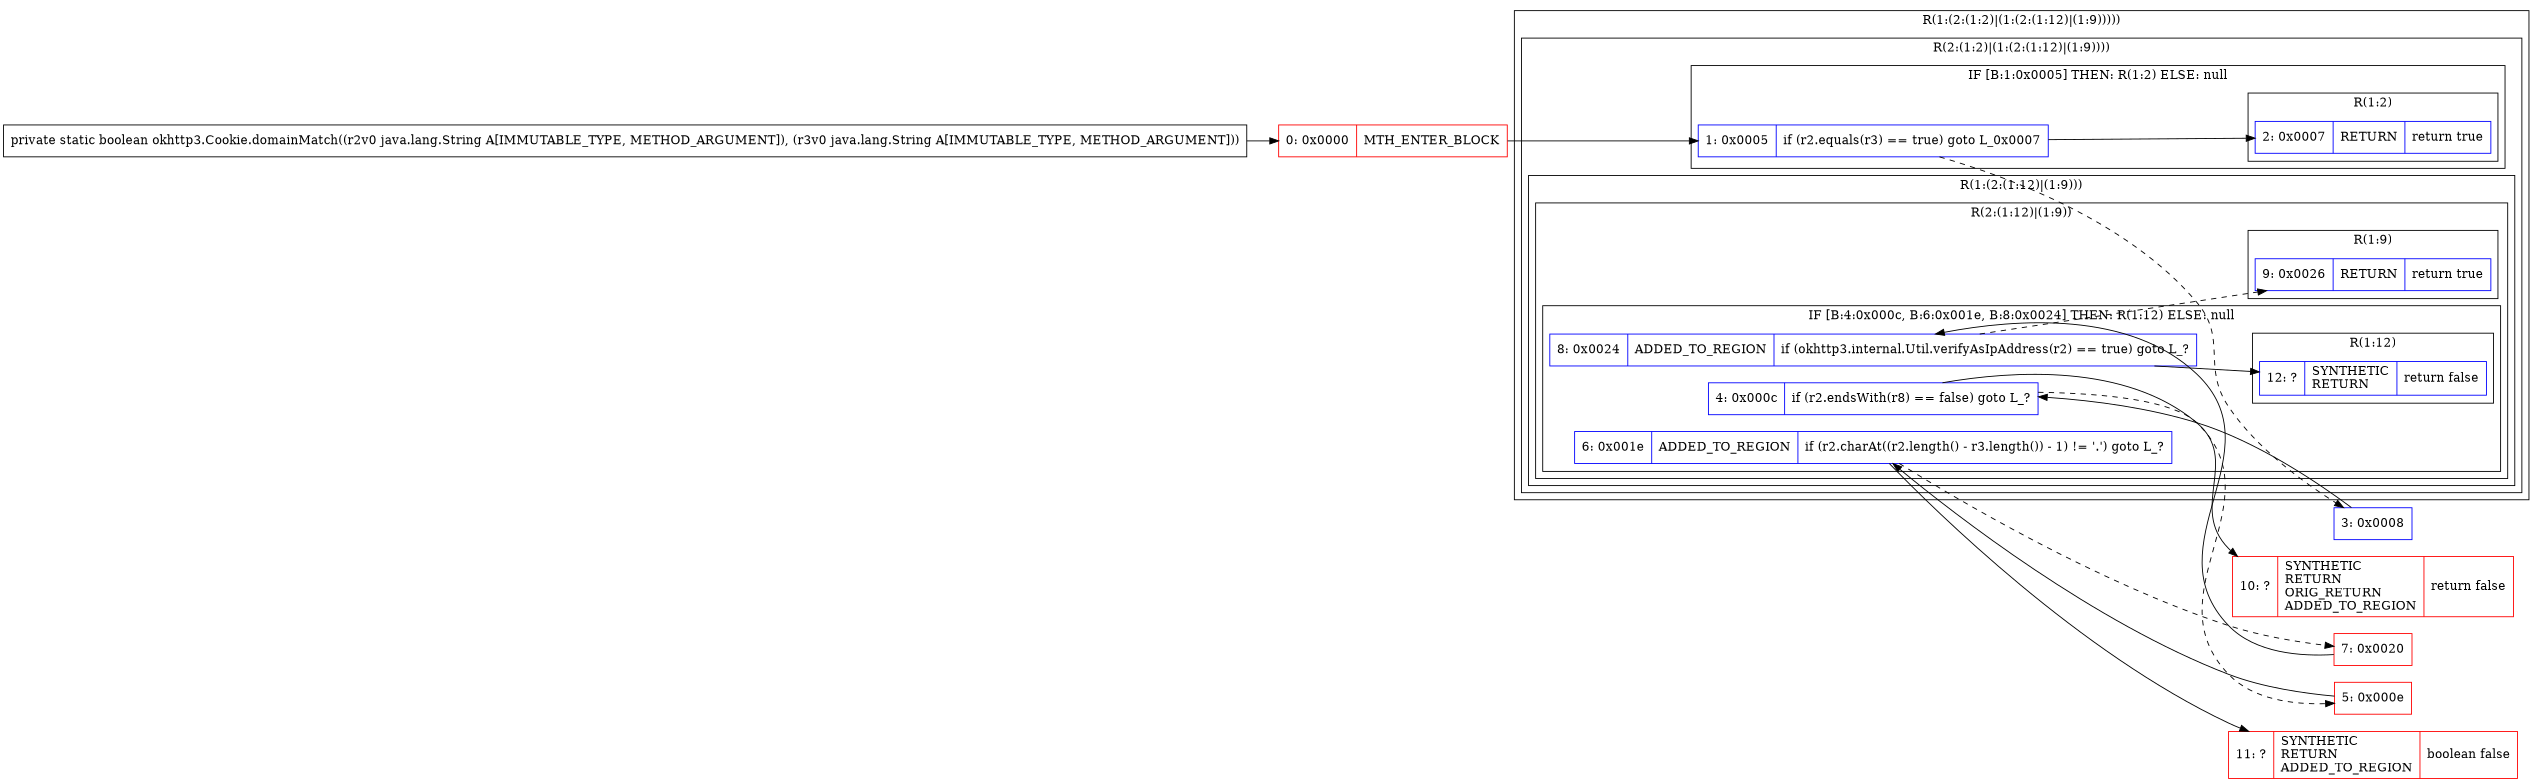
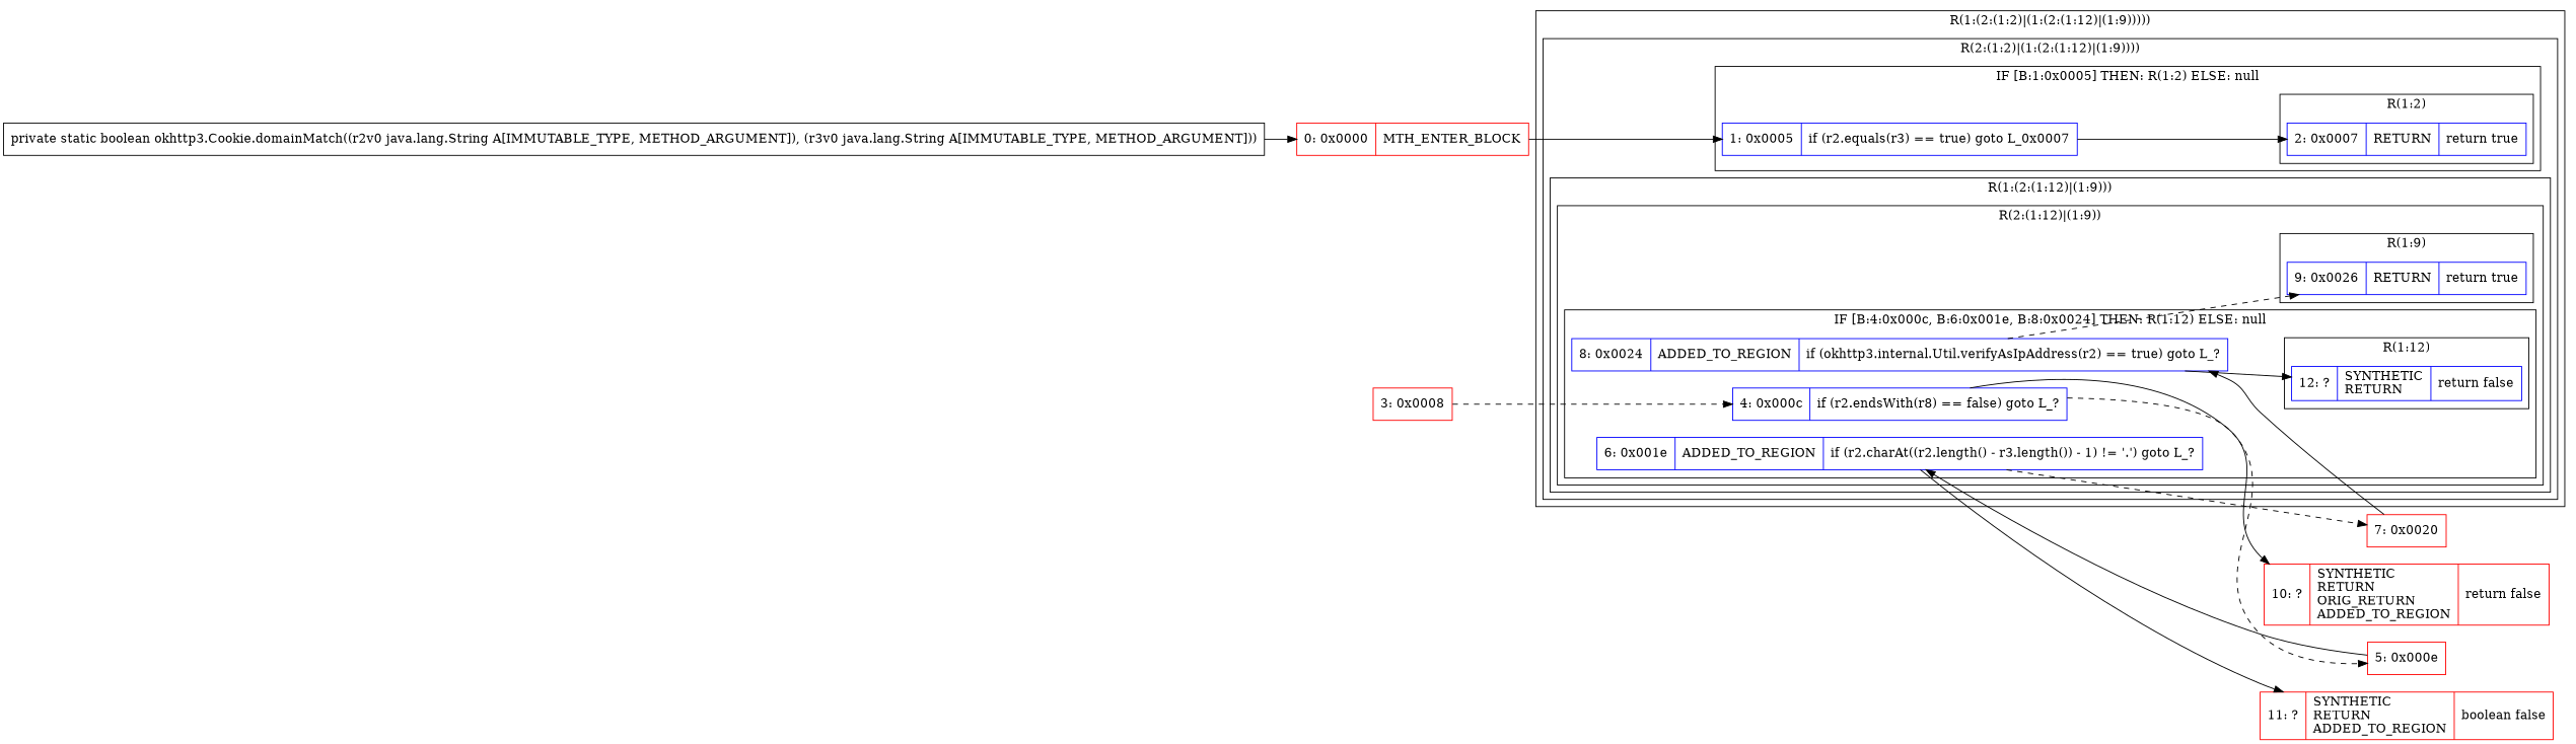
  digraph {
    rankdir=LR
    node [color=blue shape=record]
    n1 [label="{2\:\ 0x0007|RETURN\l|return true\l}"]
    n2 [label="{1\:\ 0x0005|if (r2.equals(r3) == true) goto L_0x0007\l}"]
    n3 [label="{12\:\ ?|SYNTHETIC\lRETURN\l|return false\l}"]
    n4 [label="{4\:\ 0x000c|if (r2.endsWith(r8) == false) goto L_?\l}"]
    n5 [label="{6\:\ 0x001e|ADDED_TO_REGION\l|if (r2.charAt((r2.length() \- r3.length()) \- 1) != '.') goto L_?\l}"]
    n6 [label="{8\:\ 0x0024|ADDED_TO_REGION\l|if (okhttp3.internal.Util.verifyAsIpAddress(r2) == true) goto L_?\l}"]
    n7 [label="{9\:\ 0x0026|RETURN\l|return true\l}"]
-   n8 [label="{3\:\ 0x0008}"]
+   n8 [color=red label="{3\:\ 0x0008}"]
    n9 [color=red label="{5\:\ 0x000e}"]
    n10 [color=red label="{10\:\ ?|SYNTHETIC\lRETURN\lORIG_RETURN\lADDED_TO_REGION\l|return false\l}"]
    n11 [color=red label="{7\:\ 0x0020}"]
    n12 [color=red label="{11\:\ ?|SYNTHETIC\lRETURN\lADDED_TO_REGION\l|boolean false\l}"]
    n13 [color=red label="{0\:\ 0x0000|MTH_ENTER_BLOCK\l}"]
    n14 [label="{private static boolean okhttp3.Cookie.domainMatch((r2v0 java.lang.String A[IMMUTABLE_TYPE, METHOD_ARGUMENT]), (r3v0 java.lang.String A[IMMUTABLE_TYPE, METHOD_ARGUMENT])) }" color=""]
    subgraph cluster_1 {
      label="R(1:(2:(1:2)|(1:(2:(1:12)|(1:9)))))"
      subgraph cluster_2 {
        label="R(2:(1:2)|(1:(2:(1:12)|(1:9))))"
        subgraph cluster_3 {
          label="IF [B:1:0x0005] THEN: R(1:2) ELSE: null"
          n2
          subgraph cluster_4 {
            label="R(1:2)"
            n1
          }
        }
        subgraph cluster_5 {
          label="R(1:(2:(1:12)|(1:9)))"
          subgraph cluster_6 {
            label="R(2:(1:12)|(1:9))"
            subgraph cluster_7 {
              label="IF [B:4:0x000c, B:6:0x001e, B:8:0x0024] THEN: R(1:12) ELSE: null"
              n4
              n5
              n6
              subgraph cluster_8 {
                label="R(1:12)"
                n3
              }
            }
            subgraph cluster_9 {
              label="R(1:9)"
              n7
            }
          }
        }
      }
    }
    n2 -> n1
-   n2 -> n8 [style=dashed]
    n4 -> n9 [style=dashed]
    n4 -> n10
    n5 -> n11 [style=dashed]
    n5 -> n12
    n6 -> n3
    n6 -> n7 [style=dashed]
-   n8 -> n4
+   n8 -> n4 [style=dashed]
    n9 -> n5
    n11 -> n6
    n13 -> n2
    n14 -> n13
  }
